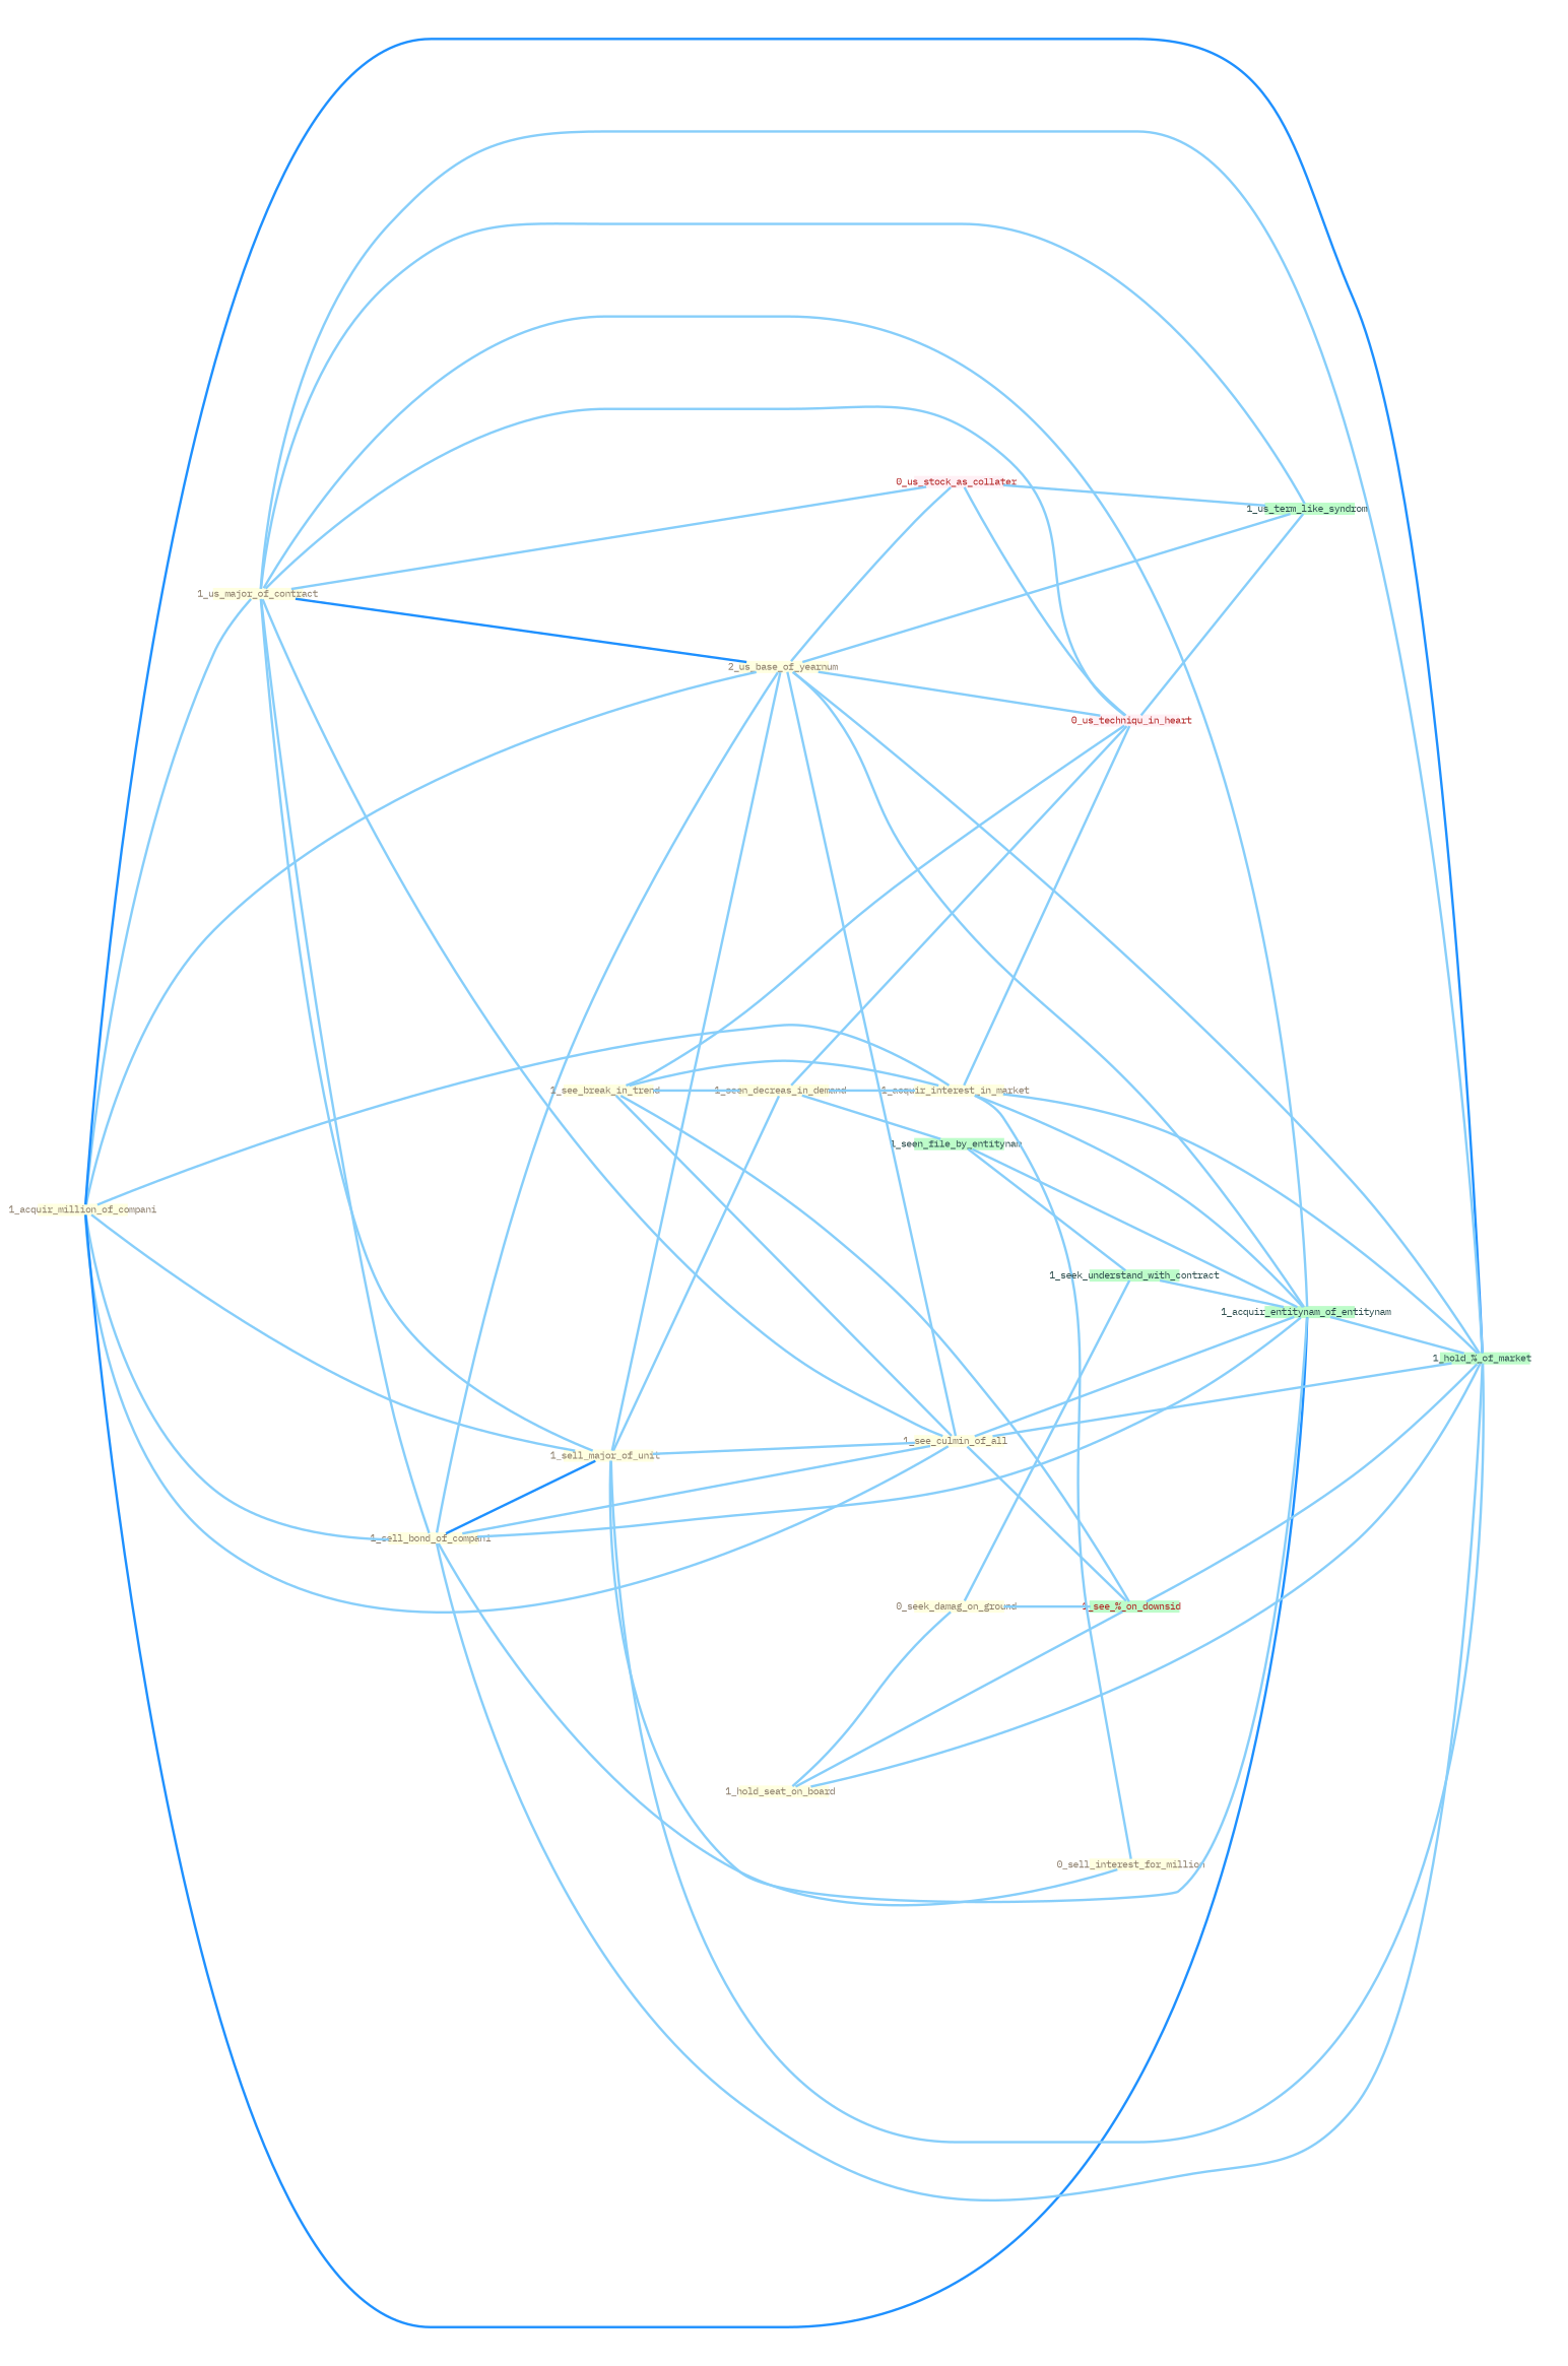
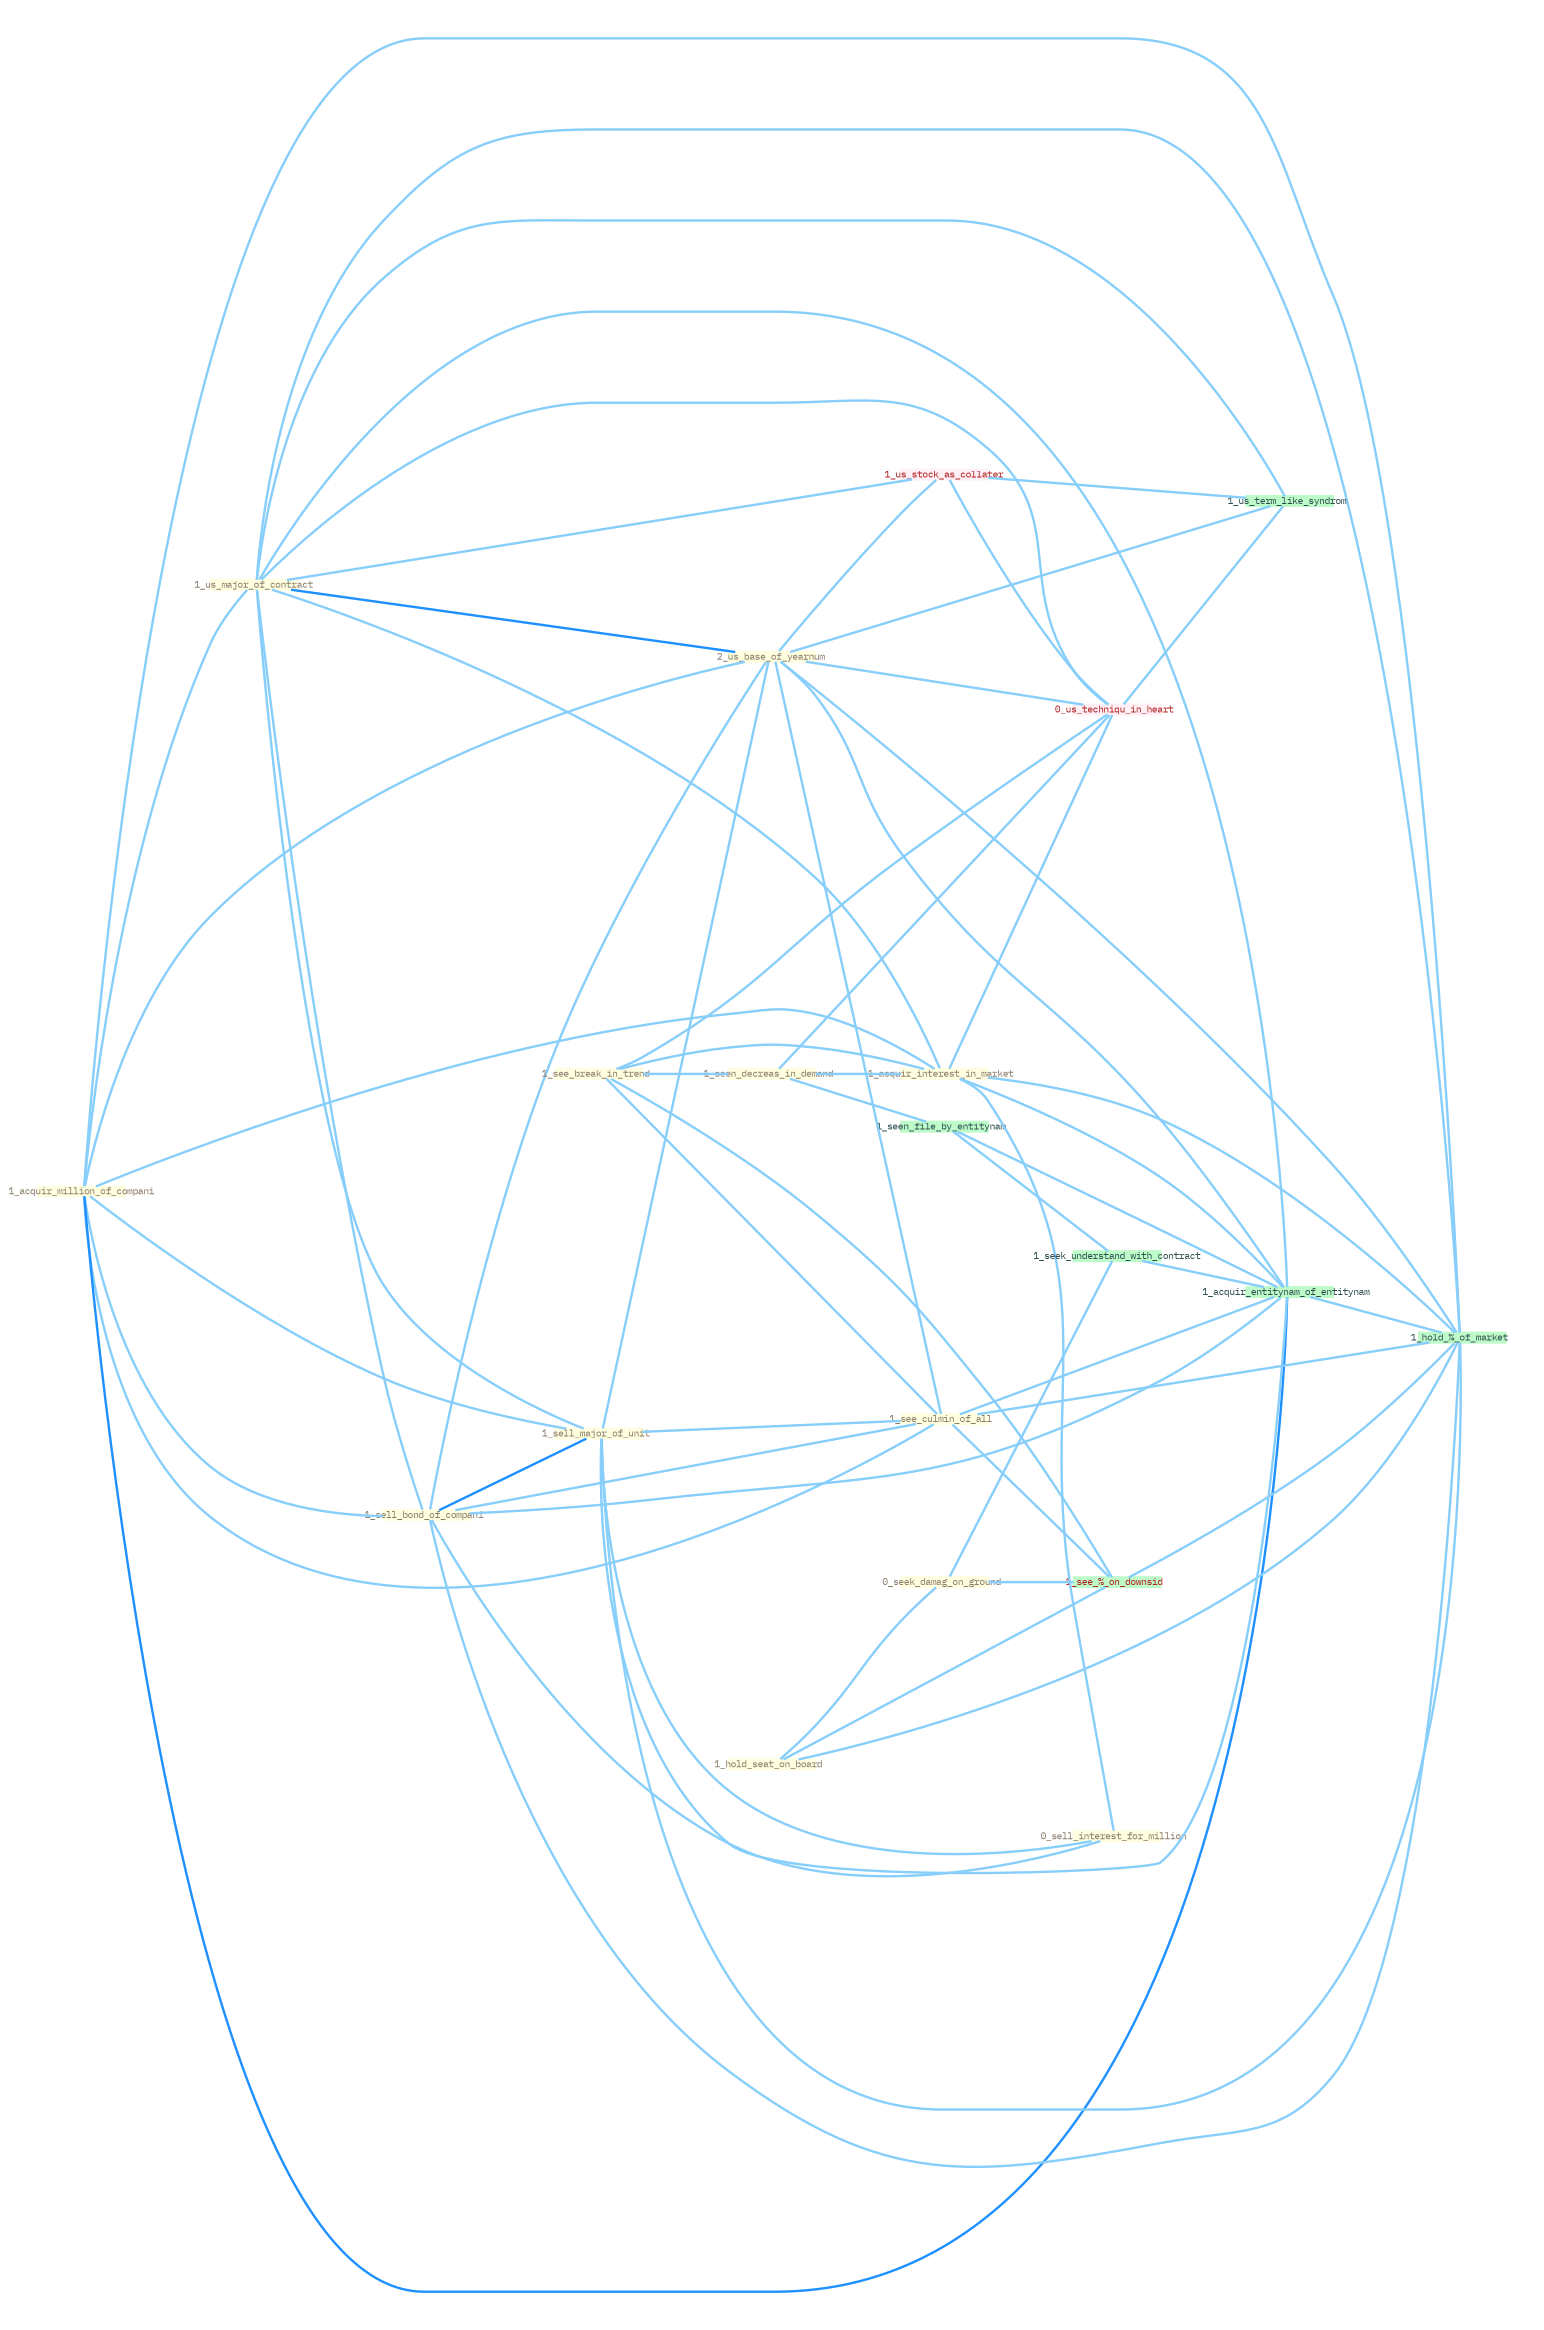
  graph {
    fontname="IBM Plex Mono"
    rankdir=LR
    node [color="#ffffe0" fixedsize=true fontcolor="#8b7d6b" fontname="IBM Plex Mono" fontsize=4 shape=polygon style=filled]
    edge [color="#87cefa" fontname="IBM Plex Mono" w=1]
    n1 [height=.06 label="1_acquir_million_of_compani" width=.5]
    n2 [height=.06 label="1_us_major_of_contract" width=.5]
    "1_sell_bond_of_compani " [height=.06 width=.5]
    "1_sell_major_of_unit " [height=.06 width=.5]
    "1_see_break_in_trend " [height=.06 width=.5]
    "1_seen_decreas_in_demand " [height=.06 width=.5]
    "1_acquir_interest_in_market " [height=.06 width=.5]
    n8 [height=.06 label="2_us_base_of_yearnum" width=.5]
    "0_sell_interest_for_million " [height=.06 width=.5]
    "1_hold_seat_on_board " [height=.06 width=.5]
    "1_see_culmin_of_all " [height=.06 width=.5]
    "0_seek_damag_on_ground " [height=.06 width=.5]
-   "0_us_stock_as_collater " [color="#fff0f5" fontcolor="#b22222" height=.06 width=.5]
+   "0_us_stock_as_collater " [color="#fff0f5" fontcolor="#b22222" height=.06 width=.5 label="1_us_stock_as_collater"]
    "0_us_techniqu_in_heart " [color="#fff0f5" fontcolor="#b22222" height=.06 width=.5]
    "1_acquir_entitynam_of_entitynam " [color="#BDFCC9" fontcolor="#2f4f4f" height=.06 width=.5]
    "1_hold_%_of_market " [color="#BDFCC9" fontcolor="#2f4f4f" height=.06 width=.5]
    "1_us_term_like_syndrom " [color="#BDFCC9" fontcolor="#2f4f4f" height=.06 width=.5]
    "1_see_%_on_downsid " [color="#BDFCC9" fontcolor="#b22222" height=.06 width=.5]
    "1_seen_file_by_entitynam " [color="#BDFCC9" fontcolor="#2f4f4f" height=.06 width=.5]
    n20 [color="#BDFCC9" fontcolor="#2f4f4f" height=.06 label="1_seek_understand_with_contract" width=.5]
    subgraph sub_1 {
      n1
      n2
      "1_sell_bond_of_compani "
      "1_sell_major_of_unit "
      "1_see_break_in_trend "
      "1_seen_decreas_in_demand "
      "1_acquir_interest_in_market "
      n8
      "0_sell_interest_for_million "
      "1_hold_seat_on_board "
      "1_see_culmin_of_all "
      "0_seek_damag_on_ground "
    }
    subgraph sub_2 {
      "0_us_stock_as_collater "
      "0_us_techniqu_in_heart "
    }
    n1 -- n2
    n1 -- "1_sell_bond_of_compani "
    n1 -- "1_sell_major_of_unit "
    n1 -- "1_acquir_interest_in_market "
    n1 -- n8
    n1 -- "1_see_culmin_of_all "
    n1 -- "1_acquir_entitynam_of_entitynam " [color="#1e90ff" w=2]
-   n1 -- "1_hold_%_of_market " [color="#1e90ff"]
+   n1 -- "1_hold_%_of_market "
    n2 -- "1_sell_bond_of_compani "
    n2 -- "1_sell_major_of_unit "
    n2 -- n8 [color="#1e90ff" w=2]
-   n2 -- "1_see_culmin_of_all "
+   n2 -- "1_acquir_interest_in_market "
    n2 -- "0_us_stock_as_collater "
    n2 -- "0_us_techniqu_in_heart "
    n2 -- "1_acquir_entitynam_of_entitynam "
    n2 -- "1_hold_%_of_market "
    n2 -- "1_us_term_like_syndrom "
    "1_sell_bond_of_compani " -- "1_sell_major_of_unit " [color="#1e90ff" w=2]
    "1_sell_bond_of_compani " -- n8
    "1_sell_bond_of_compani " -- "0_sell_interest_for_million "
    "1_sell_bond_of_compani " -- "1_see_culmin_of_all "
    "1_sell_bond_of_compani " -- "1_acquir_entitynam_of_entitynam "
    "1_sell_bond_of_compani " -- "1_hold_%_of_market "
    "1_sell_major_of_unit " -- n8
-   "1_sell_major_of_unit " -- "1_seen_decreas_in_demand "
+   "1_sell_major_of_unit " -- "0_sell_interest_for_million "
    "1_sell_major_of_unit " -- "1_see_culmin_of_all "
    "1_sell_major_of_unit " -- "1_acquir_entitynam_of_entitynam "
    "1_sell_major_of_unit " -- "1_hold_%_of_market "
    "1_see_break_in_trend " -- "1_seen_decreas_in_demand "
    "1_see_break_in_trend " -- "1_acquir_interest_in_market "
    "1_see_break_in_trend " -- "1_see_culmin_of_all "
    "1_see_break_in_trend " -- "0_us_techniqu_in_heart "
    "1_see_break_in_trend " -- "1_see_%_on_downsid "
    "1_seen_decreas_in_demand " -- "1_acquir_interest_in_market "
    "1_seen_decreas_in_demand " -- "0_us_techniqu_in_heart "
    "1_seen_decreas_in_demand " -- "1_seen_file_by_entitynam "
    "1_acquir_interest_in_market " -- "0_sell_interest_for_million "
    "1_acquir_interest_in_market " -- "0_us_techniqu_in_heart "
    "1_acquir_interest_in_market " -- "1_acquir_entitynam_of_entitynam "
    "1_acquir_interest_in_market " -- "1_hold_%_of_market "
    n8 -- "1_see_culmin_of_all "
    n8 -- "0_us_stock_as_collater "
    n8 -- "0_us_techniqu_in_heart "
    n8 -- "1_acquir_entitynam_of_entitynam "
    n8 -- "1_hold_%_of_market "
    n8 -- "1_us_term_like_syndrom "
    "1_hold_seat_on_board " -- "0_seek_damag_on_ground "
    "1_hold_seat_on_board " -- "1_hold_%_of_market "
    "1_hold_seat_on_board " -- "1_see_%_on_downsid "
    "1_see_culmin_of_all " -- "1_acquir_entitynam_of_entitynam "
    "1_see_culmin_of_all " -- "1_hold_%_of_market "
    "1_see_culmin_of_all " -- "1_see_%_on_downsid "
    "0_seek_damag_on_ground " -- "1_see_%_on_downsid "
    "0_seek_damag_on_ground " -- n20
    "0_us_stock_as_collater " -- "0_us_techniqu_in_heart "
    "0_us_stock_as_collater " -- "1_us_term_like_syndrom "
    "0_us_techniqu_in_heart " -- "1_us_term_like_syndrom "
    "1_acquir_entitynam_of_entitynam " -- "1_hold_%_of_market "
    "1_see_%_on_downsid " -- "1_hold_%_of_market "
    "1_seen_file_by_entitynam " -- "1_acquir_entitynam_of_entitynam "
    "1_seen_file_by_entitynam " -- n20
    n20 -- "1_acquir_entitynam_of_entitynam "
  }
